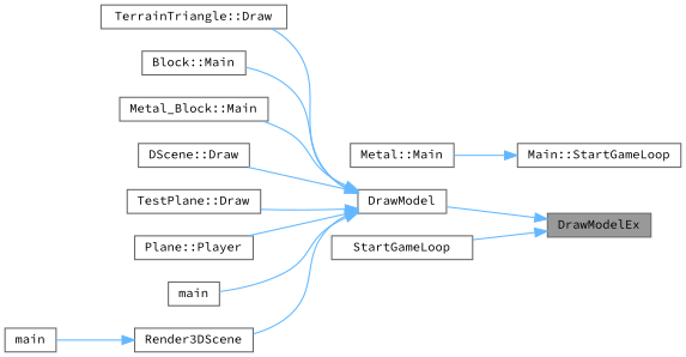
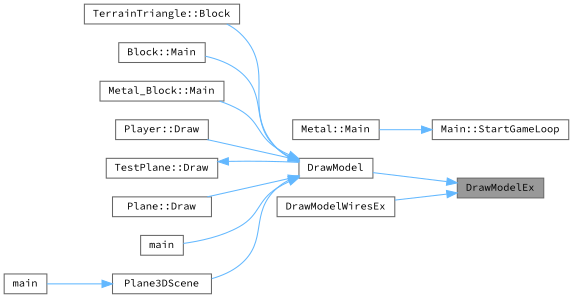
  digraph {
    fontname="Source Code Pro"
    rankdir=RL
    node [color=grey40 fillcolor=white fontname="Source Code Pro" fontsize=10 shape=box style=filled]
    edge [color=steelblue1 dir=back fontname="Source Code Pro" fontsize=10 labelfontname=Helvetica labelfontsize=10 style=solid]
    n1 [color=gray40 fillcolor=grey60 fontcolor=black height=0.2 label=DrawModelEx width=0.4]
    n2 [height=0.2 label=DrawModel width=0.4]
-   n3 [height=0.2 label=StartGameLoop width=0.4]
-   n4 [height=0.2 label="TerrainTriangle::Draw" width=0.4]
+   n3 [height=0.2 label=DrawModelWiresEx width=0.4]
+   n4 [height=0.2 label="TerrainTriangle::Block" width=0.4]
    n5 [height=0.2 label="Block::Main" width=0.4]
    n6 [height=0.2 label="Metal_Block::Main" width=0.4]
-   n7 [height=0.2 label="DScene::Draw" width=0.4]
+   n7 [height=0.2 label="Player::Draw" width=0.4]
    n8 [height=0.2 label="TestPlane::Draw" width=0.4]
-   n9 [height=0.2 label="Plane::Player" width=0.4]
+   n9 [height=0.2 label="Plane::Draw" width=0.4]
    n10 [height=0.2 label=main width=0.4]
-   n11 [height=0.2 label=Render3DScene width=0.4]
+   n11 [height=0.2 label=Plane3DScene width=0.4]
    n12 [height=0.2 label=main width=0.4]
    n13 [height=0.2 label="Main::StartGameLoop" width=0.4]
    n14 [height=0.2 label="Metal::Main" width=0.4]
    n1 -> n2
    n1 -> n3
    n2 -> n4
    n2 -> n5
    n2 -> n6
    n2 -> n7
-   n2 -> n8
+   n8 -> n2
    n2 -> n9
    n2 -> n10
    n2 -> n11
    n11 -> n12
    n13 -> n14
  }
